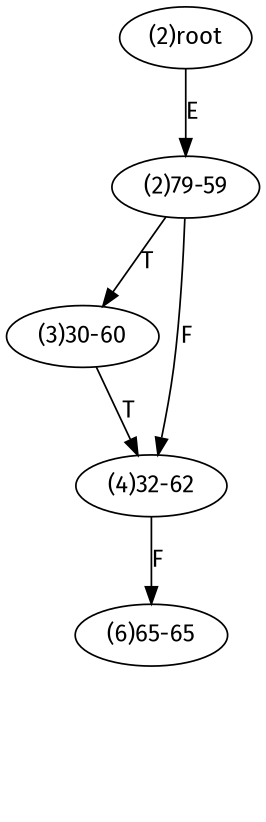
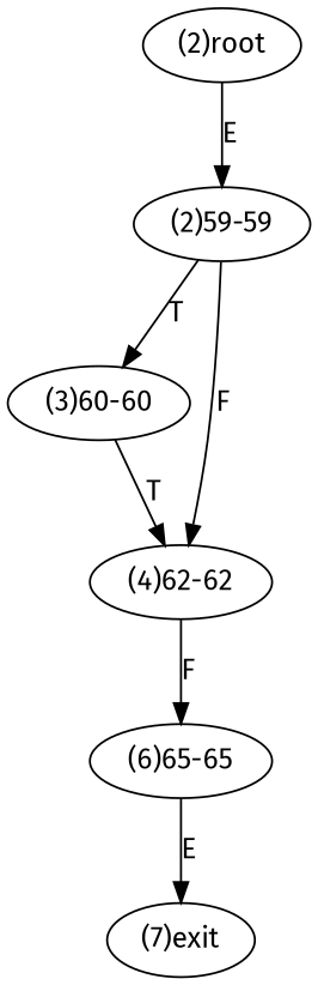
  digraph {
    fontname="Fira Sans"
    node [fontname="Fira Sans"]
    edge [fontname="Fira Sans"]
    n1 [label="(2)root"]
-   n2 [label="(2)79-59"]
-   n3 [label="(3)30-60"]
-   n4 [label="(4)32-62"]
+   n2 [label="(2)59-59"]
+   n3 [label="(3)60-60"]
+   n4 [label="(4)62-62"]
    n5 [label="(6)65-65"]
+   n6 [label="(7)exit"]
    n1 -> n2 [label=E]
    n2 -> n3 [label=T]
    n2 -> n4 [label=F]
    n3 -> n4 [label=T]
    n4 -> n5 [label=F]
+   n5 -> n6 [label=E]
  }
